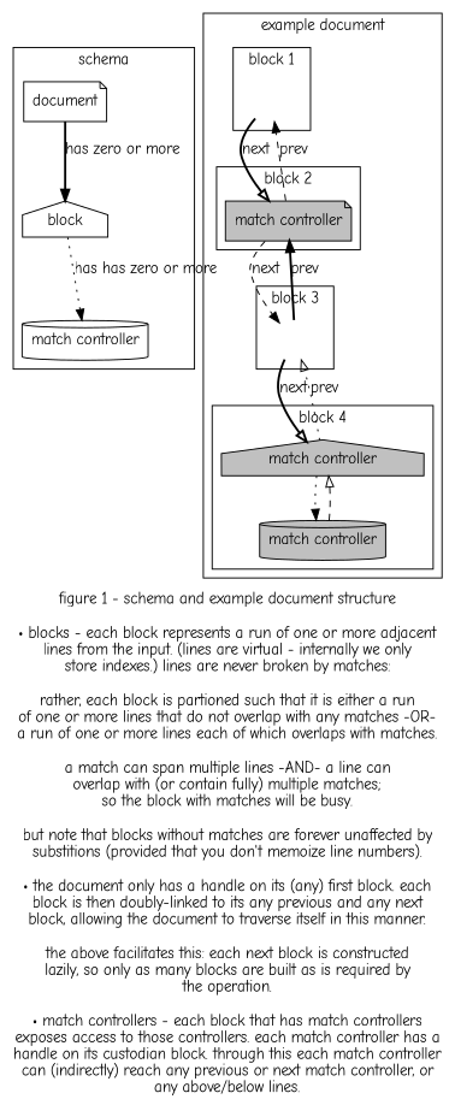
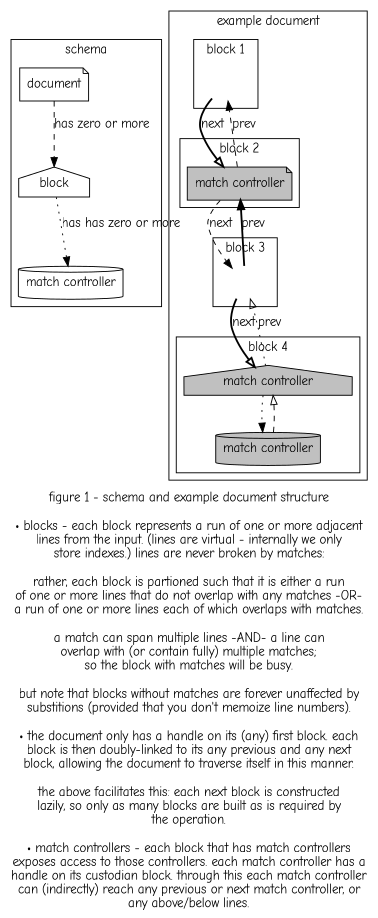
  digraph {
    compound=true
    label="figure 1 - schema and example document structure\n\n• blocks - each block represents a run of one or more adjacent\nlines from the input. (lines are virtual - internally we only\nstore indexes.) lines are never broken by matches:\n\nrather, each block is partioned such that it is either a run\nof one or more lines that do not overlap with any matches -OR-\na run of one or more lines each of which overlaps with matches.\n\na match can span multiple lines -AND- a line can\noverlap with (or contain fully) multiple matches;\nso the block with matches will be busy.\n\nbut note that blocks without matches are forever unaffected by\nsubstitions (provided that you don't memoize line numbers).\n\n• the document only has a handle on its (any) first block. each\nblock is then doubly-linked to its any previous and any next\nblock, allowing the document to traverse itself in this manner.\n\nthe above facilitates this: each next block is constructed\nlazily, so only as many blocks are built as is required by\nthe operation.\n\n• match controllers - each block that has match controllers\nexposes access to those controllers. each match controller has a\nhandle on its custodian block. through this each match controller\ncan (indirectly) reach any previous or next match controller, or\nany above/below lines.\n"
    fontname="Comic Neue"
    node [fontname="Comic Neue"]
    edge [arrowhead=normal style=bold fontname="Comic Neue"]
    n1 [label=document shape=note]
    n2 [label=block shape=house]
    n3 [label="match controller" shape=cylinder]
    b0 [style=invis]
    n5 [fillcolor=grey label="match controller" shape=note style=filled]
    b2 [style=invis]
    n7 [fillcolor=grey label="match controller" shape=house style=filled]
    n8 [fillcolor=grey label="match controller" shape=cylinder style=filled]
    subgraph cluster_1 {
      label=schema
      n1
      n2
      n3
    }
    subgraph cluster_2 {
      fillcolor=white
      label="example document"
      style=filled
      subgraph cluster_3 {
        fillcolor=white
        label="block 1"
        style=filled
        b0
      }
      subgraph cluster_4 {
        fillcolor=white
        label="block 2"
        style=filled
        n5
      }
      subgraph cluster_5 {
        fillcolor=white
        label="block 3"
        style=filled
        b2
      }
      subgraph cluster_6 {
        fillcolor=white
        label="block 4"
        style=filled
        n7
        n8
      }
    }
-   n1 -> n2 [label="has zero or more"]
+   n1 -> n2 [label="has zero or more" style=dashed]
    n2 -> n3 [label="has has zero or more" style=dotted]
    b0 -> n5 [label=next arrowhead=onormal]
    n5 -> b0 [label=prev style=dashed]
    n5 -> b2 [label=next style=dashed]
    b2 -> n5 [label=prev]
    b2 -> n7 [label=next arrowhead=onormal]
    n7 -> b2 [label=prev style=dotted arrowhead=onormal]
    n7 -> n8 [style=dotted]
    n8 -> n7 [style=dashed arrowhead=onormal]
  }
